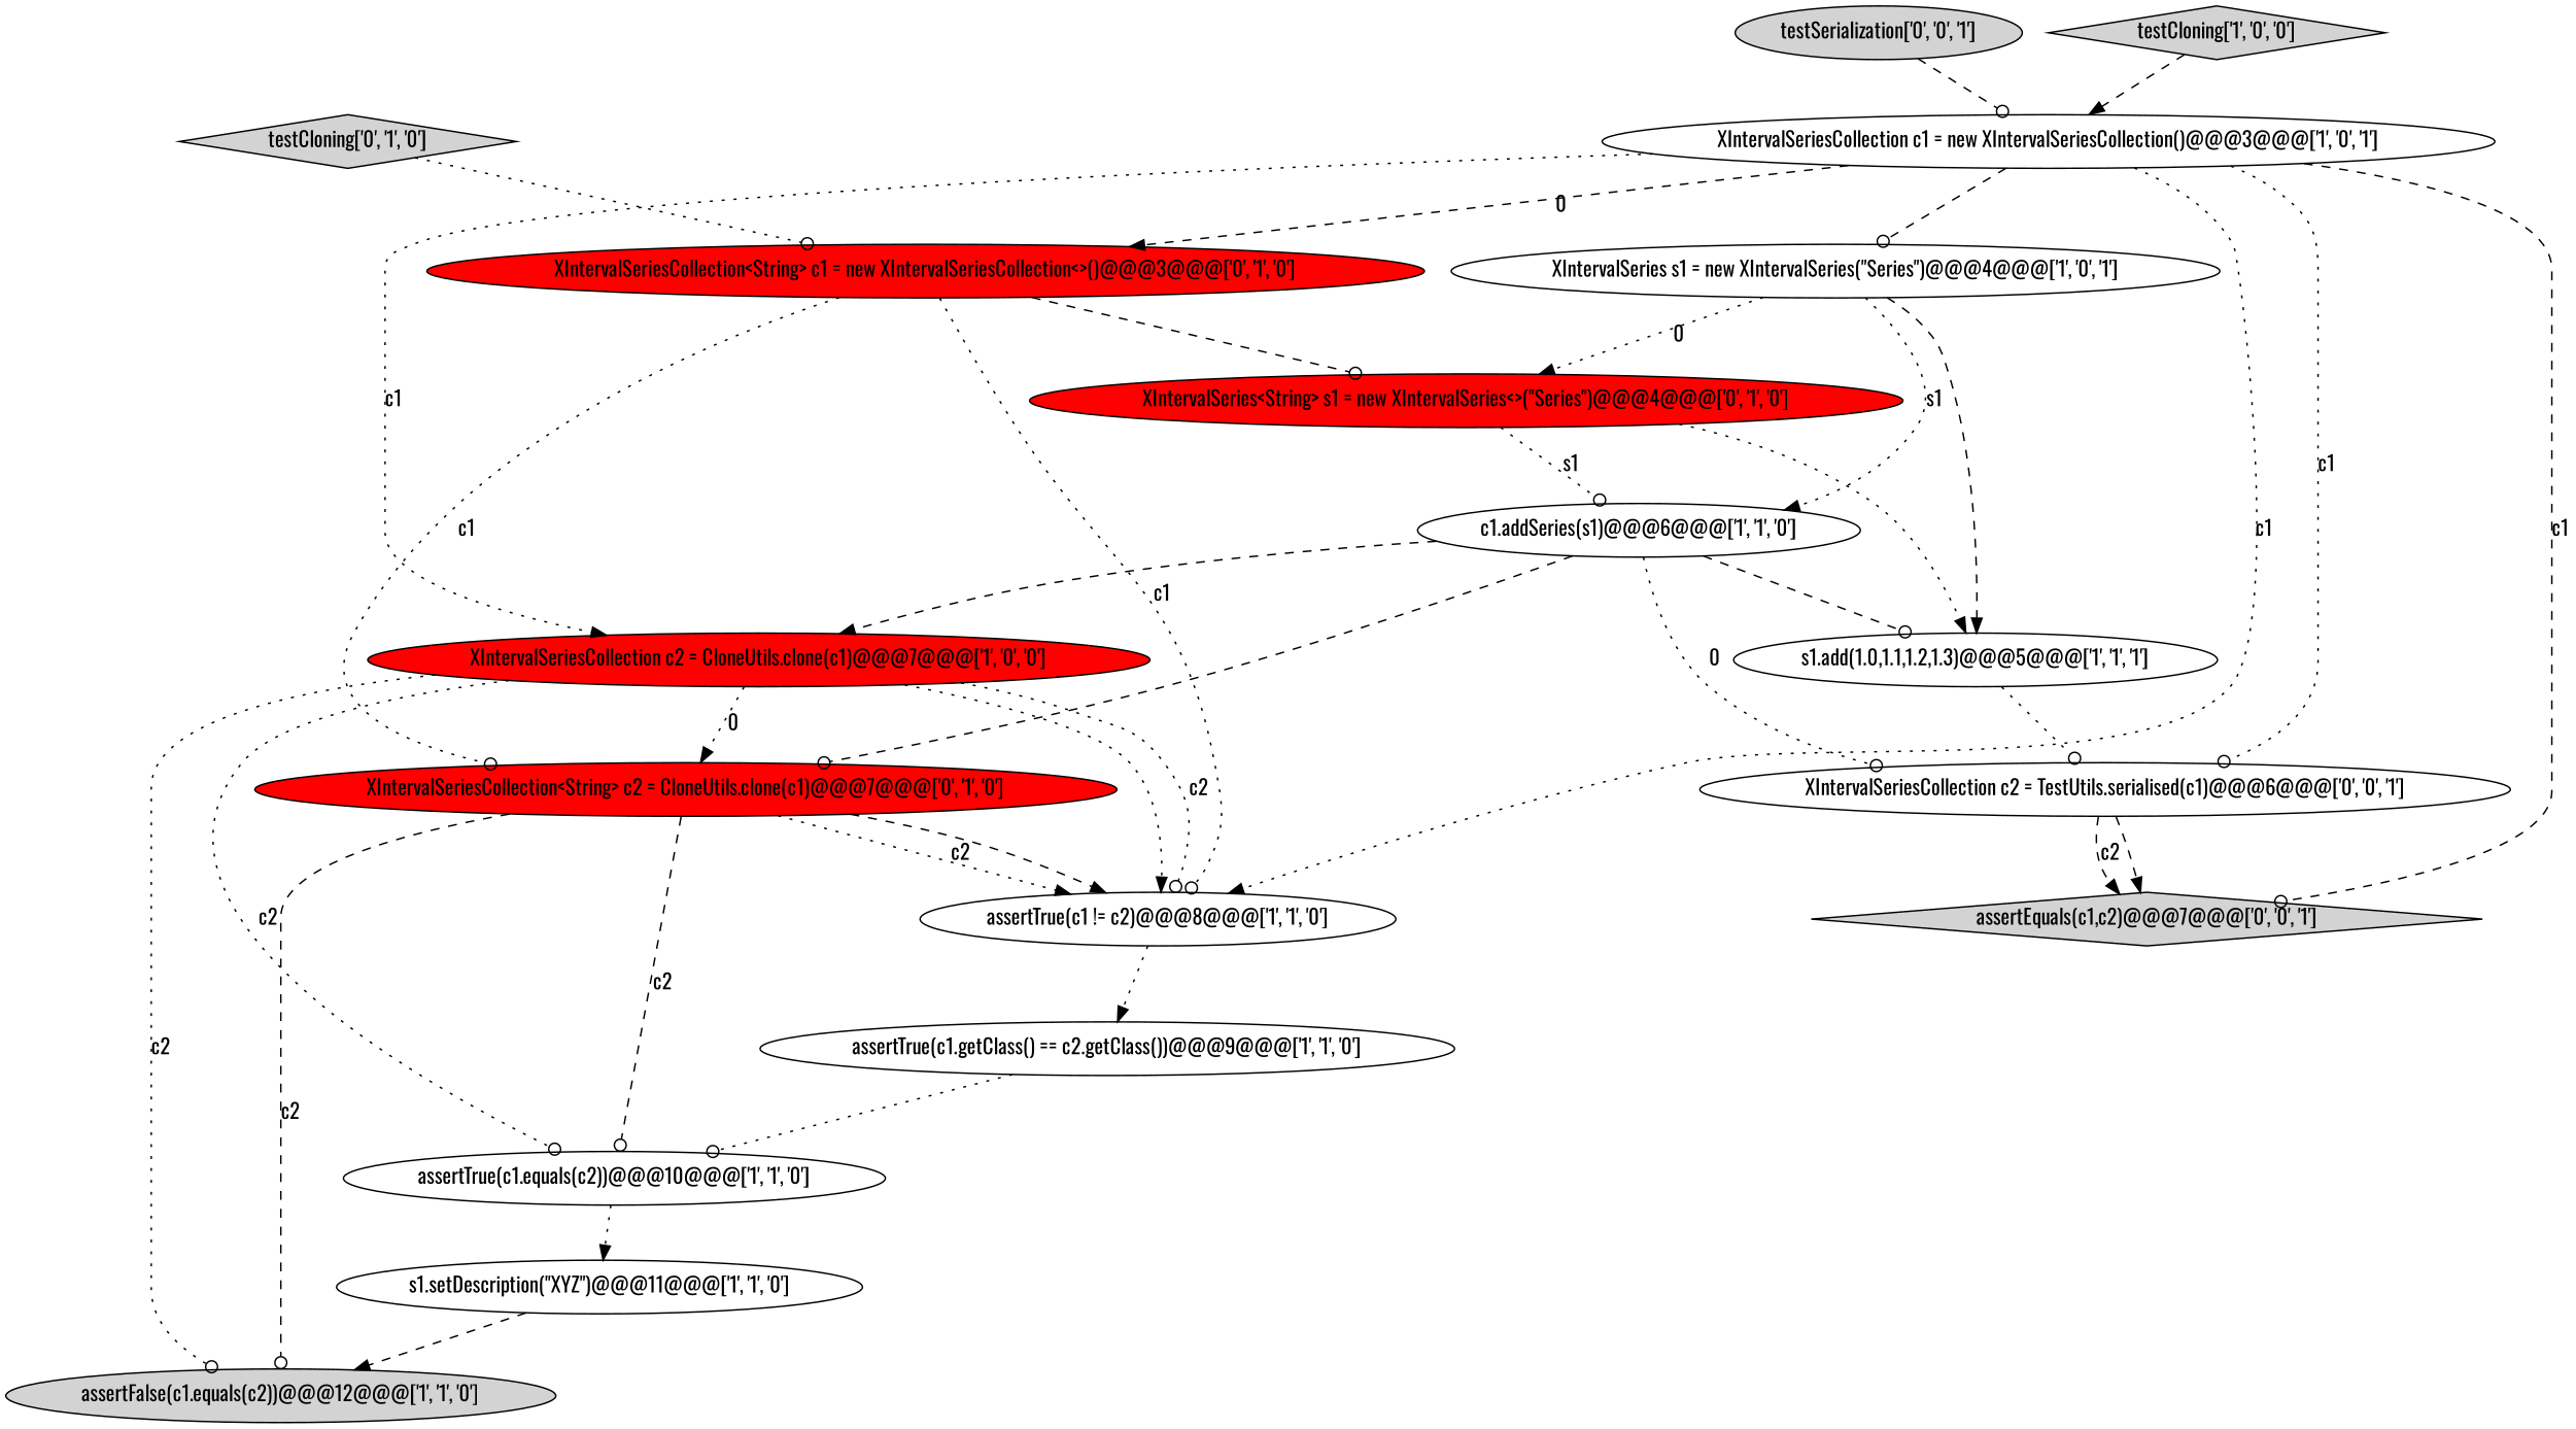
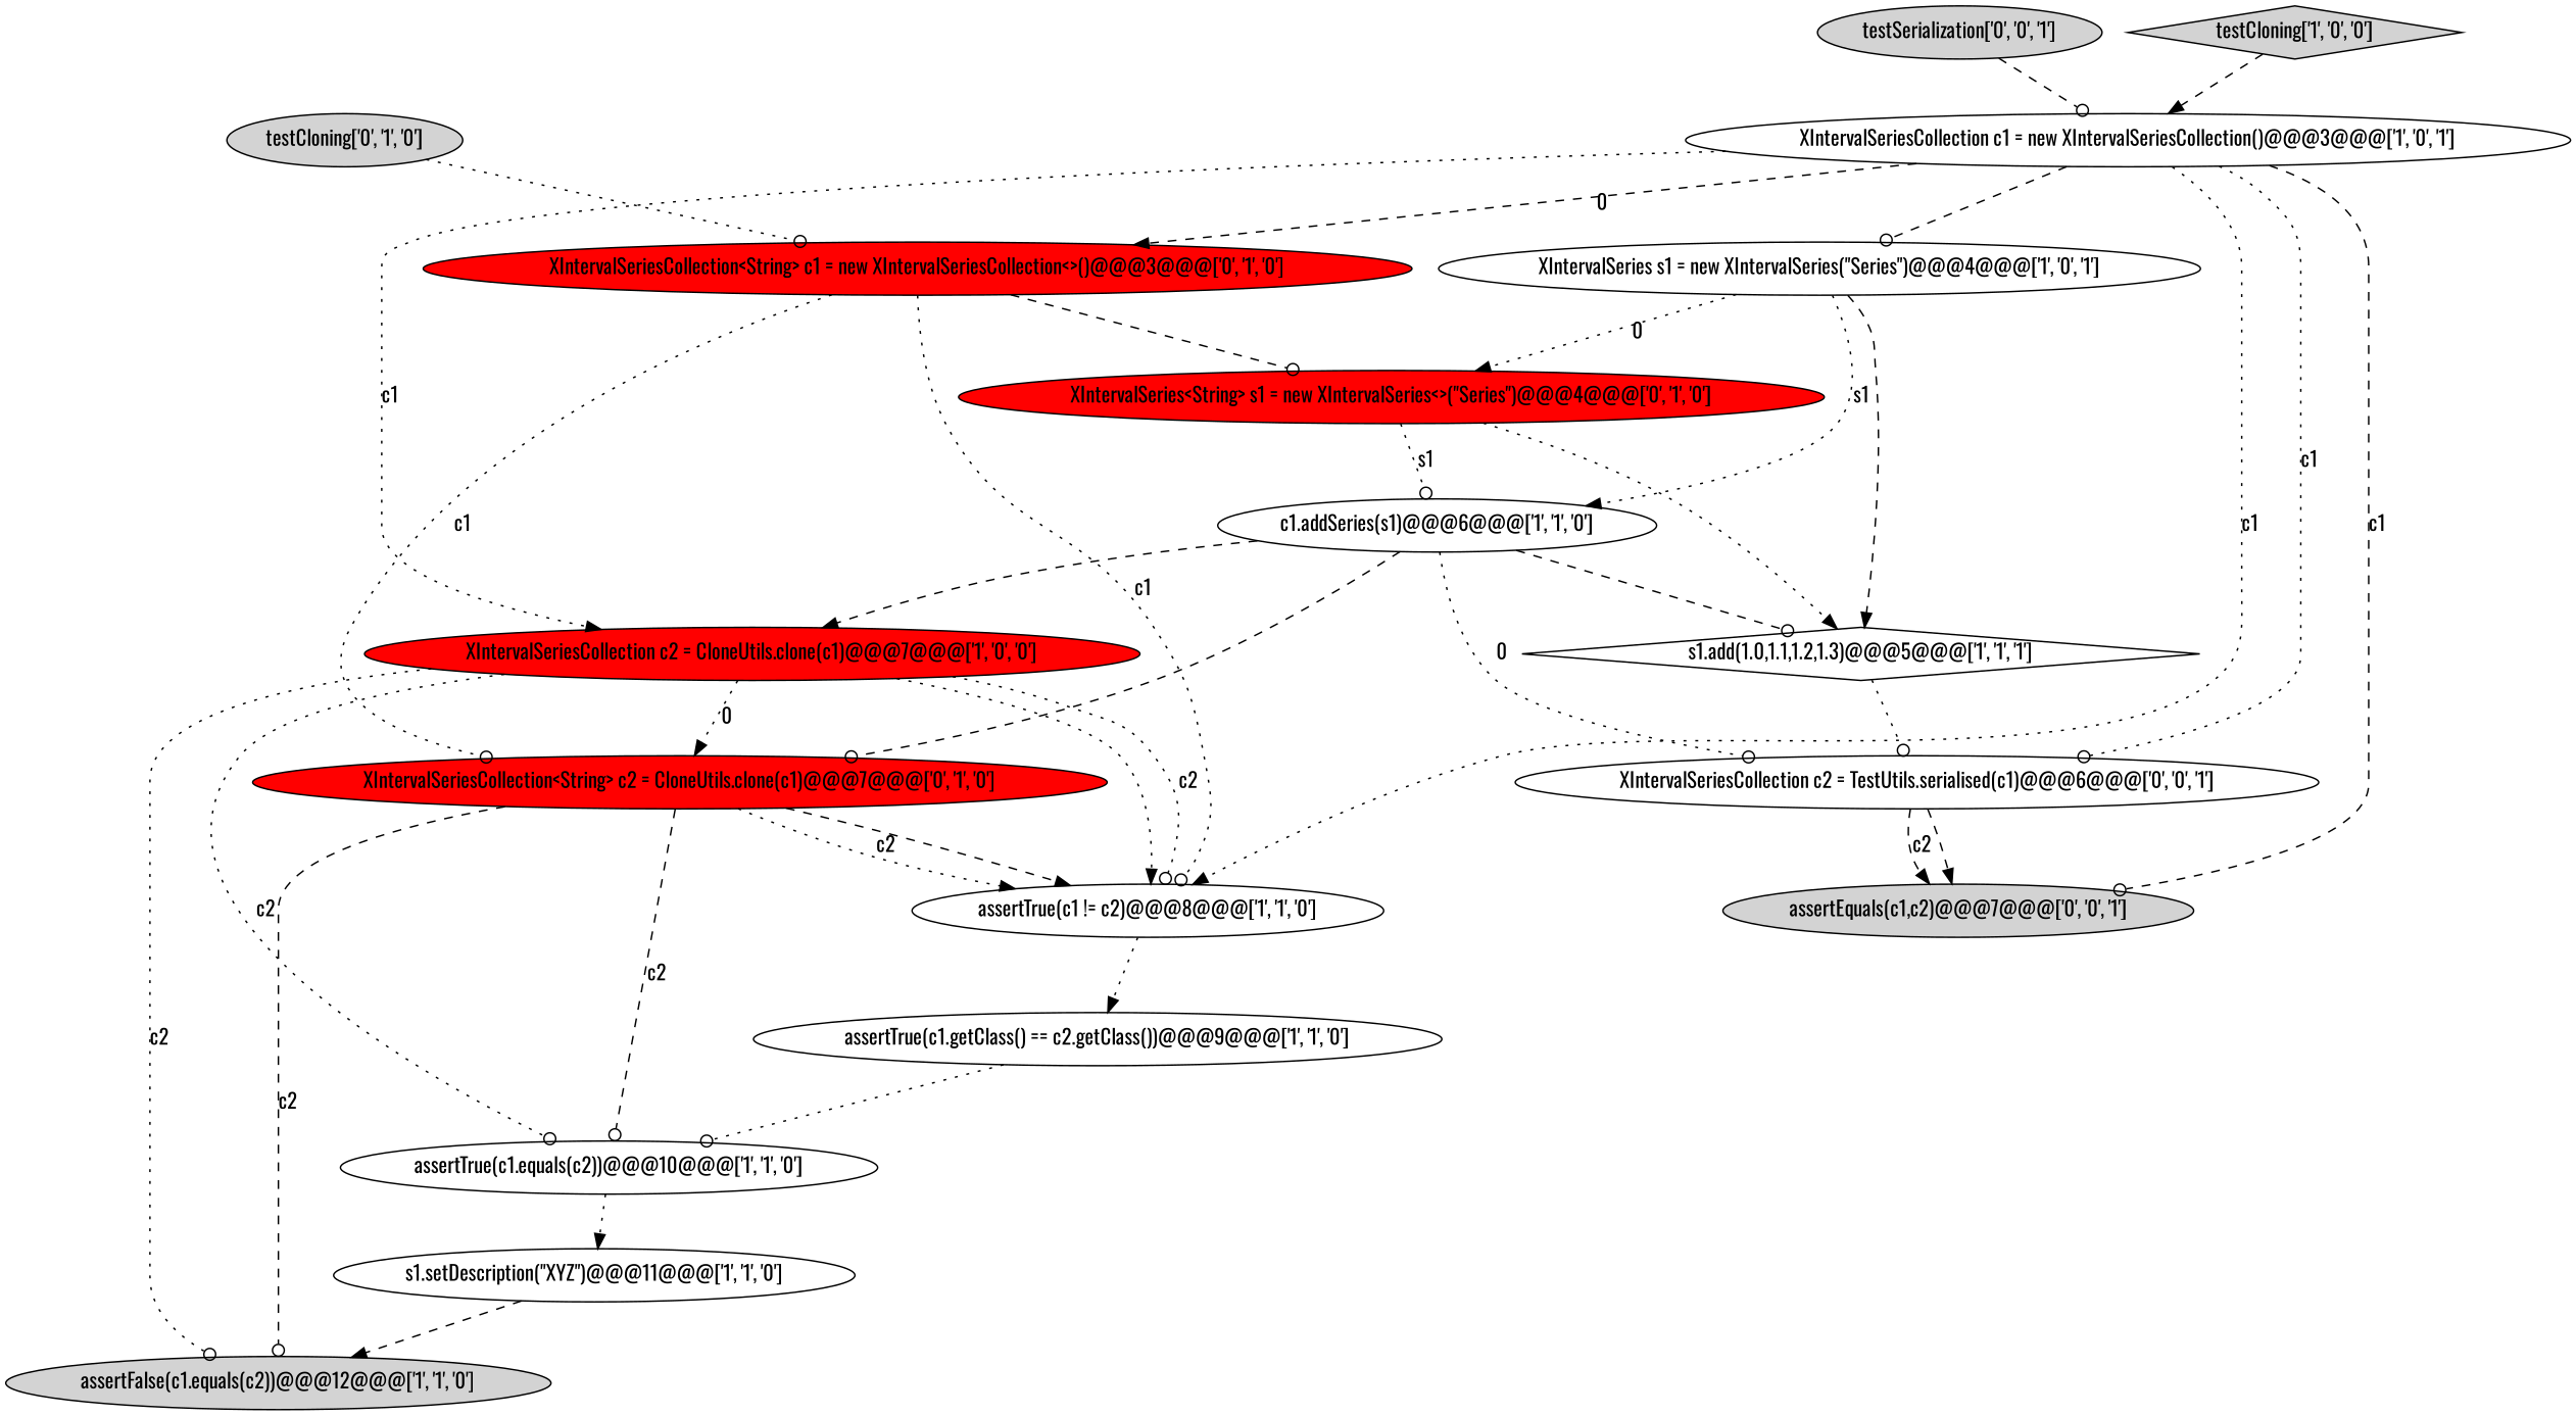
  digraph {
    fontname=Oswald
    node [fillcolor=white fontname=Oswald shape=ellipse style=filled]
    edge [arrowhead=odot fontname=Oswald style=dotted]
    n1 [label="XIntervalSeries s1 = new XIntervalSeries(\"Series\")@@@4@@@['1', '0', '1']"]
    n2 [label="c1.addSeries(s1)@@@6@@@['1', '1', '0']"]
-   n3 [label="s1.add(1.0,1.1,1.2,1.3)@@@5@@@['1', '1', '1']"]
+   n3 [label="s1.add(1.0,1.1,1.2,1.3)@@@5@@@['1', '1', '1']" shape=diamond]
    n4 [fillcolor=red label="XIntervalSeries<String> s1 = new XIntervalSeries<>(\"Series\")@@@4@@@['0', '1', '0']"]
    n5 [fillcolor=red label="XIntervalSeriesCollection c2 = CloneUtils.clone(c1)@@@7@@@['1', '0', '0']"]
    n6 [label="XIntervalSeriesCollection c2 = TestUtils.serialised(c1)@@@6@@@['0', '0', '1']"]
    n7 [fillcolor=red label="XIntervalSeriesCollection<String> c2 = CloneUtils.clone(c1)@@@7@@@['0', '1', '0']"]
    n8 [label="XIntervalSeriesCollection c1 = new XIntervalSeriesCollection()@@@3@@@['1', '0', '1']"]
    n9 [fillcolor=red label="XIntervalSeriesCollection<String> c1 = new XIntervalSeriesCollection<>()@@@3@@@['0', '1', '0']"]
    n10 [label="assertTrue(c1 != c2)@@@8@@@['1', '1', '0']"]
-   n11 [fillcolor=lightgray label="assertEquals(c1,c2)@@@7@@@['0', '0', '1']" shape=diamond]
+   n11 [fillcolor=lightgray label="assertEquals(c1,c2)@@@7@@@['0', '0', '1']"]
    n12 [label="assertTrue(c1.equals(c2))@@@10@@@['1', '1', '0']"]
    n13 [fillcolor=lightgray label="assertFalse(c1.equals(c2))@@@12@@@['1', '1', '0']"]
    n14 [label="assertTrue(c1.getClass() == c2.getClass())@@@9@@@['1', '1', '0']"]
    n15 [label="s1.setDescription(\"XYZ\")@@@11@@@['1', '1', '0']"]
    n16 [fillcolor=lightgray label="testSerialization['0', '0', '1']"]
    n17 [fillcolor=lightgray label="testCloning['1', '0', '0']" shape=diamond]
-   n18 [fillcolor=lightgray label="testCloning['0', '1', '0']" shape=diamond]
+   n18 [fillcolor=lightgray label="testCloning['0', '1', '0']"]
    n1 -> n2 [arrowhead=normal label=s1]
    n1 -> n3 [arrowhead=normal style=dashed]
    n1 -> n4 [arrowhead=normal label=0]
    n2 -> n3 [style=dashed]
    n2 -> n5 [arrowhead=normal style=dashed]
    n2 -> n6 [label=0]
    n2 -> n7 [style=dashed]
    n3 -> n6
    n4 -> n2 [label=s1]
    n4 -> n3 [arrowhead=normal]
    n5 -> n7 [arrowhead=normal label=0]
    n5 -> n10 [arrowhead=normal]
    n5 -> n10 [label=c2]
    n5 -> n12 [label=c2]
    n5 -> n13 [label=c2]
    n6 -> n11 [arrowhead=normal style=dashed]
    n6 -> n11 [arrowhead=normal label=c2 style=dashed]
    n7 -> n10 [arrowhead=normal label=c2]
    n7 -> n10 [arrowhead=normal style=dashed]
    n7 -> n12 [label=c2 style=dashed]
    n7 -> n13 [label=c2 style=dashed]
    n8 -> n1 [style=dashed]
    n8 -> n5 [arrowhead=normal label=c1]
    n8 -> n6 [label=c1]
    n8 -> n9 [arrowhead=normal label=0 style=dashed]
    n8 -> n10 [arrowhead=normal label=c1]
    n8 -> n11 [label=c1 style=dashed]
    n9 -> n4 [style=dashed]
    n9 -> n7 [label=c1]
    n9 -> n10 [label=c1]
    n10 -> n14 [arrowhead=normal]
    n12 -> n15 [arrowhead=normal]
    n14 -> n12
    n15 -> n13 [arrowhead=normal style=dashed]
    n16 -> n8 [style=dashed]
    n17 -> n8 [arrowhead=normal style=dashed]
    n18 -> n9
  }
